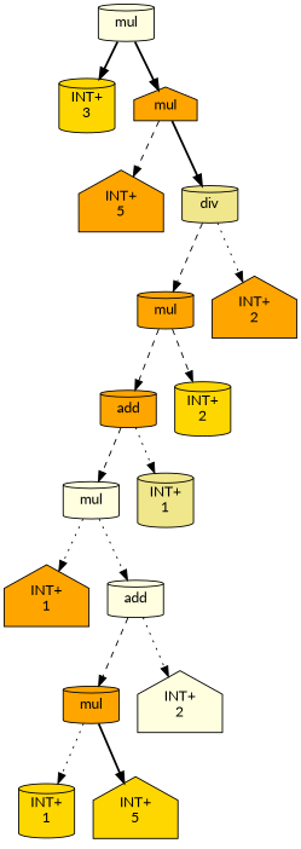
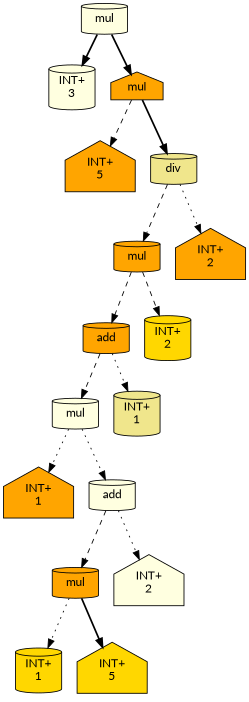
  digraph {
    fontname=Lato
    node [shape=cylinder style=filled fillcolor=orange fontname=Lato]
    edge [style=dashed fontname=Lato]
    n1 [label=mul fillcolor=lightyellow]
-   n2 [label="INT+\n3" fillcolor=gold]
+   n2 [label="INT+\n3" fillcolor=lightyellow]
    n3 [label=mul shape=house]
    n4 [label="INT+\n5" shape=house]
    n5 [label=div fillcolor=khaki]
    n6 [label=mul]
    n7 [label="INT+\n2" shape=house]
    n8 [label=add]
    n9 [label="INT+\n2" fillcolor=gold]
    n10 [label=mul fillcolor=lightyellow]
    n11 [label="INT+\n1" fillcolor=khaki]
    n12 [label="INT+\n1" shape=house]
    n13 [label=add fillcolor=lightyellow]
    n14 [label=mul]
    n15 [label="INT+\n2" shape=house fillcolor=lightyellow]
    n16 [label="INT+\n1" fillcolor=gold]
    n17 [label="INT+\n5" shape=house fillcolor=gold]
    n1 -> n2 [style=bold]
    n1 -> n3 [style=bold]
    n3 -> n4
    n3 -> n5 [style=bold]
    n5 -> n6
    n5 -> n7 [style=dotted]
    n6 -> n8
    n6 -> n9
    n8 -> n10
    n8 -> n11 [style=dotted]
    n10 -> n12 [style=dotted]
    n10 -> n13 [style=dotted]
    n13 -> n14
    n13 -> n15 [style=dotted]
    n14 -> n16 [style=dotted]
    n14 -> n17 [style=bold]
  }
